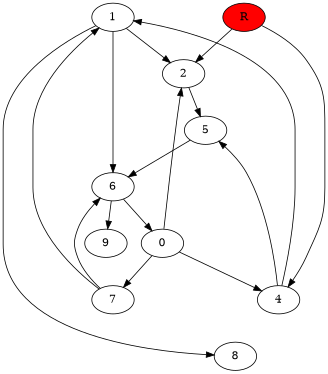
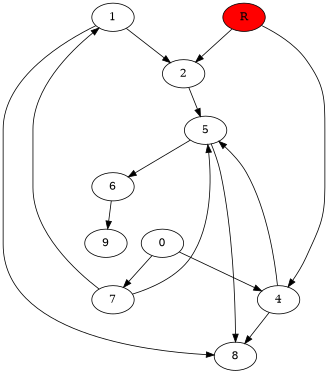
  digraph {
    1
    2
    6
    8
    5
    n6 [label=0]
    9
    4
    7
    R [fillcolor="#ff0000" style=filled]
    1 -> 2
-   1 -> 6
    1 -> 8
    2 -> 5
-   6 -> n6
    6 -> 9
    5 -> 6
-   n6 -> 2
+   5 -> 8
    n6 -> 4
    n6 -> 7
-   4 -> 1
+   4 -> 8
    4 -> 5
    7 -> 1
-   7 -> 6
+   7 -> 5
    R -> 2
    R -> 4
  }
